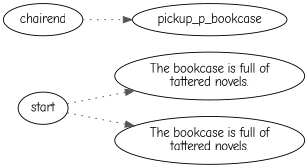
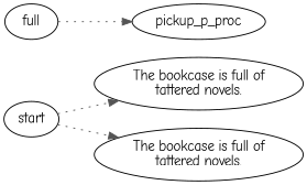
  digraph {
    fontname="Comic Neue"
    rankdir=LR
    node [color="#000000" fillcolor="#FFFFFF" fontname="Comic Neue" style=filled]
    edge [color="#555555" fontname="Comic Neue" style=dotted]
    n1 [label="The bookcase is full of\ntattered novels."]
    start
    n3 [label="The bookcase is full of\ntattered novels."]
-   chairend
-   pickup_p_proc [label=pickup_p_bookcase]
+   chairend [label=full]
+   pickup_p_proc
    start -> n1
    start -> n3
    chairend -> pickup_p_proc
  }
